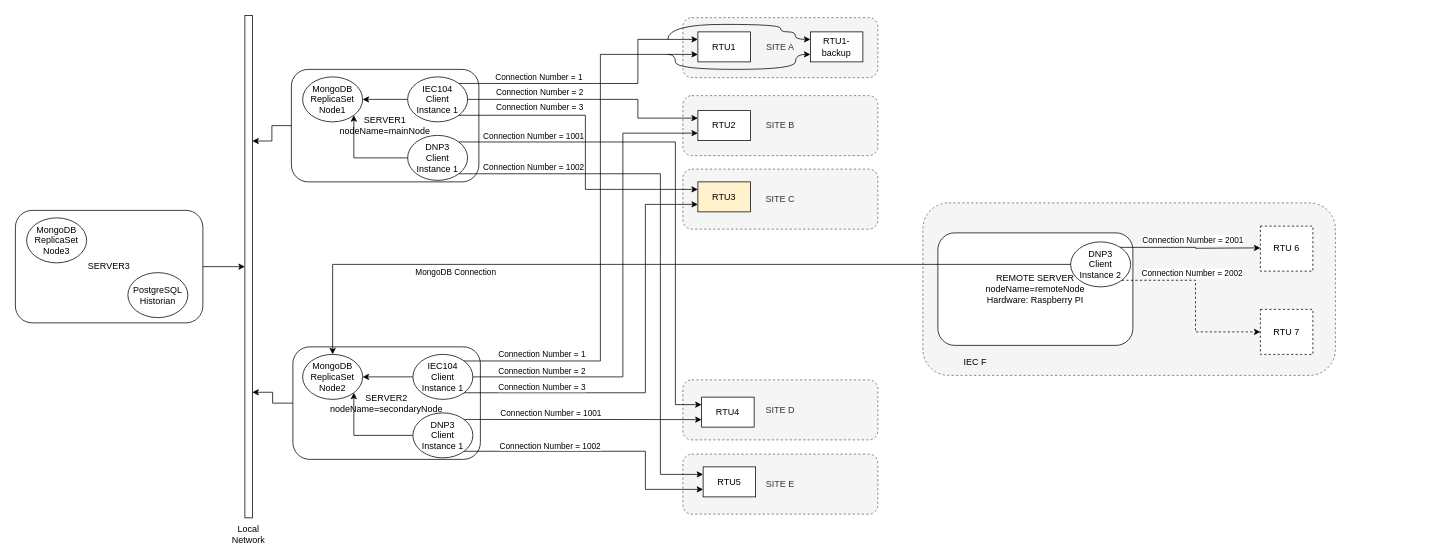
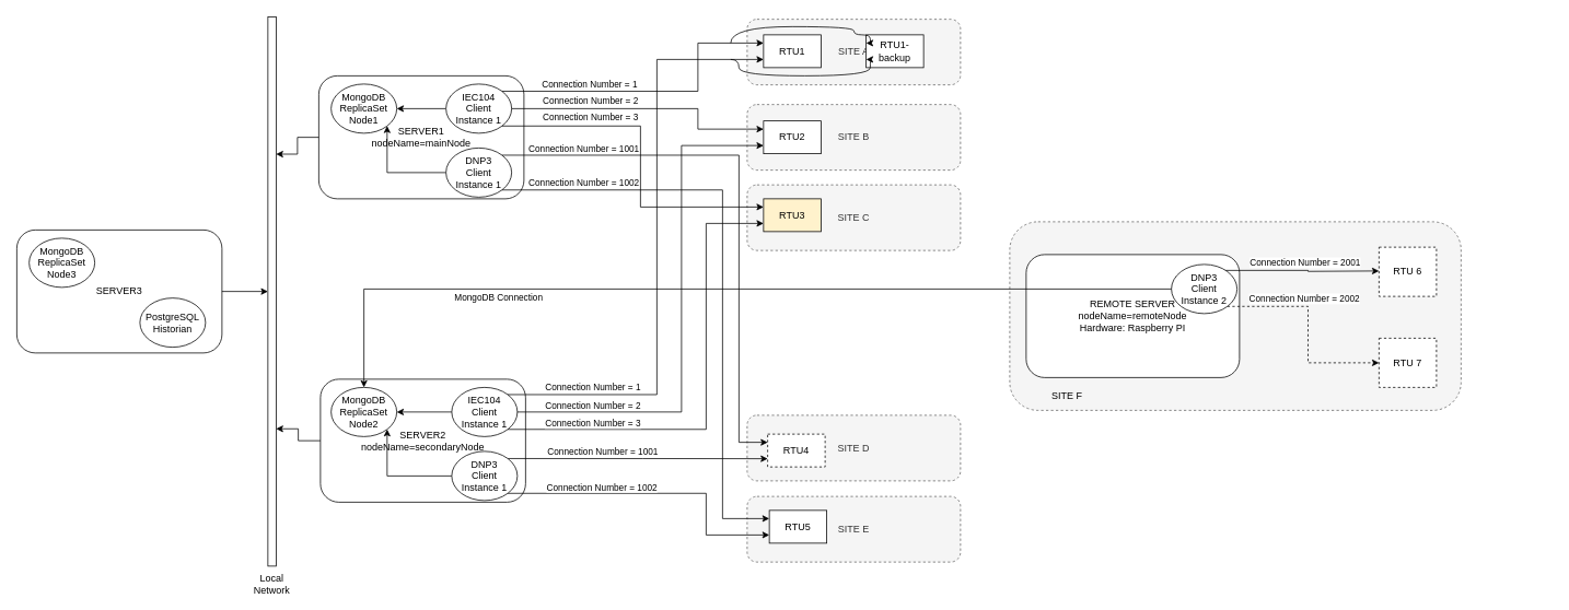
  <mxCell id="0" />
  <mxCell id="1" parent="0" />
  <mxCell id="2" value="SITE E" style="rounded=1;whiteSpace=wrap;html=1;dashed=1;fillColor=#f5f5f5;strokeColor=#666666;fontColor=#333333;" vertex="1" parent="1"><mxGeometry x="910" y="605" width="260" height="80" as="geometry" /></mxCell>
  <mxCell id="3" value="SITE D" style="rounded=1;whiteSpace=wrap;html=1;dashed=1;fillColor=#f5f5f5;strokeColor=#666666;fontColor=#333333;" vertex="1" parent="1"><mxGeometry x="910" y="506" width="260" height="80" as="geometry" /></mxCell>
  <mxCell id="4" value="SITE C" style="rounded=1;whiteSpace=wrap;html=1;dashed=1;fillColor=#f5f5f5;strokeColor=#666666;fontColor=#333333;" vertex="1" parent="1"><mxGeometry x="910" y="225" width="260" height="80" as="geometry" /></mxCell>
  <mxCell id="5" value="SITE B" style="rounded=1;whiteSpace=wrap;html=1;dashed=1;fillColor=#f5f5f5;strokeColor=#666666;fontColor=#333333;" vertex="1" parent="1"><mxGeometry x="910" y="127" width="260" height="80" as="geometry" /></mxCell>
  <mxCell id="6" value="SITE A" style="rounded=1;whiteSpace=wrap;html=1;dashed=1;fillColor=#f5f5f5;strokeColor=#666666;fontColor=#333333;" vertex="1" parent="1"><mxGeometry x="910" y="23" width="260" height="80" as="geometry" /></mxCell>
  <mxCell id="7" value="" style="group" vertex="1" connectable="0" parent="1"><mxGeometry x="20" y="280" width="250" height="150" as="geometry" /></mxCell>
  <mxCell id="8" value="SERVER3" style="rounded=1;whiteSpace=wrap;html=1;" vertex="1" parent="7"><mxGeometry width="250" height="150" as="geometry" /></mxCell>
  <mxCell id="9" value="MongoDB&lt;br&gt;ReplicaSet&lt;br&gt;Node3" style="ellipse;whiteSpace=wrap;html=1;" vertex="1" parent="7"><mxGeometry x="15" y="10" width="80" height="60" as="geometry" /></mxCell>
  <mxCell id="10" value="PostgreSQL&lt;br&gt;Historian" style="ellipse;whiteSpace=wrap;html=1;" vertex="1" parent="7"><mxGeometry x="150" y="83" width="80" height="60" as="geometry" /></mxCell>
  <mxCell id="11" value="" style="group" vertex="1" connectable="0" parent="1"><mxGeometry x="388" y="92" width="250" height="150" as="geometry" /></mxCell>
  <mxCell id="12" value="SERVER1&lt;br&gt;nodeName=mainNode" style="rounded=1;whiteSpace=wrap;html=1;" vertex="1" parent="11"><mxGeometry width="250" height="150" as="geometry" /></mxCell>
  <mxCell id="13" value="MongoDB&lt;br&gt;ReplicaSet&lt;br&gt;Node1" style="ellipse;whiteSpace=wrap;html=1;" vertex="1" parent="11"><mxGeometry x="15" y="10" width="80" height="60" as="geometry" /></mxCell>
  <mxCell id="14" style="edgeStyle=orthogonalEdgeStyle;rounded=0;orthogonalLoop=1;jettySize=auto;html=1;exitX=0;exitY=0.5;exitDx=0;exitDy=0;entryX=1;entryY=0.5;entryDx=0;entryDy=0;" edge="1" parent="11" source="15" target="13"><mxGeometry relative="1" as="geometry" /></mxCell>
  <mxCell id="15" value="IEC104&lt;br&gt;Client&lt;br&gt;Instance 1" style="ellipse;whiteSpace=wrap;html=1;" vertex="1" parent="11"><mxGeometry x="155" y="10" width="80" height="60" as="geometry" /></mxCell>
  <mxCell id="16" style="edgeStyle=orthogonalEdgeStyle;rounded=0;orthogonalLoop=1;jettySize=auto;html=1;exitX=0;exitY=0.5;exitDx=0;exitDy=0;entryX=1;entryY=1;entryDx=0;entryDy=0;" edge="1" parent="11" source="17" target="13"><mxGeometry relative="1" as="geometry" /></mxCell>
  <mxCell id="17" value="DNP3&lt;br&gt;Client&lt;br&gt;Instance 1" style="ellipse;whiteSpace=wrap;html=1;" vertex="1" parent="11"><mxGeometry x="155" y="88" width="80" height="60" as="geometry" /></mxCell>
  <mxCell id="18" value="" style="group" vertex="1" connectable="0" parent="1"><mxGeometry x="390" y="462" width="250" height="150" as="geometry" /></mxCell>
  <mxCell id="19" value="SERVER2&lt;br&gt;nodeName=secondaryNode" style="rounded=1;whiteSpace=wrap;html=1;" vertex="1" parent="18"><mxGeometry width="250" height="150" as="geometry" /></mxCell>
  <mxCell id="20" value="MongoDB&lt;br&gt;ReplicaSet&lt;br&gt;Node2" style="ellipse;whiteSpace=wrap;html=1;" vertex="1" parent="18"><mxGeometry x="13" y="10" width="80" height="60" as="geometry" /></mxCell>
  <mxCell id="21" style="edgeStyle=orthogonalEdgeStyle;rounded=0;orthogonalLoop=1;jettySize=auto;html=1;exitX=0;exitY=0.5;exitDx=0;exitDy=0;" edge="1" parent="18" source="22" target="20"><mxGeometry relative="1" as="geometry" /></mxCell>
  <mxCell id="22" value="IEC104&lt;br&gt;Client&lt;br&gt;Instance 1" style="ellipse;whiteSpace=wrap;html=1;" vertex="1" parent="18"><mxGeometry x="160" y="10" width="80" height="60" as="geometry" /></mxCell>
  <mxCell id="23" value="RTU1" style="rounded=0;whiteSpace=wrap;html=1;" vertex="1" parent="1"><mxGeometry x="930" y="42" width="70" height="40" as="geometry" /></mxCell>
  <mxCell id="24" style="edgeStyle=orthogonalEdgeStyle;rounded=0;orthogonalLoop=1;jettySize=auto;html=1;exitX=1;exitY=0;exitDx=0;exitDy=0;entryX=0;entryY=0.25;entryDx=0;entryDy=0;" edge="1" parent="1" source="15" target="23"><mxGeometry relative="1" as="geometry"><Array as="points"><mxPoint x="850" y="111" /><mxPoint x="850" y="52" /></Array></mxGeometry></mxCell>
  <mxCell id="25" value="Connection Number = 1" style="edgeLabel;html=1;align=center;verticalAlign=middle;resizable=0;points=[];" vertex="1" connectable="0" parent="24"><mxGeometry x="-0.502" y="1" relative="1" as="geometry"><mxPoint x="12.67" y="-8" as="offset" /></mxGeometry></mxCell>
  <mxCell id="26" value="RTU2" style="rounded=0;whiteSpace=wrap;html=1;" vertex="1" parent="1"><mxGeometry x="930" y="147" width="70" height="40" as="geometry" /></mxCell>
  <mxCell id="27" style="edgeStyle=orthogonalEdgeStyle;rounded=0;orthogonalLoop=1;jettySize=auto;html=1;exitX=1;exitY=0.5;exitDx=0;exitDy=0;entryX=0;entryY=0.25;entryDx=0;entryDy=0;" edge="1" parent="1" source="15" target="26"><mxGeometry relative="1" as="geometry"><mxPoint x="920" y="167" as="targetPoint" /><Array as="points"><mxPoint x="850" y="132" /><mxPoint x="850" y="157" /></Array></mxGeometry></mxCell>
  <mxCell id="28" value="Connection Number = 2" style="edgeLabel;html=1;align=center;verticalAlign=middle;resizable=0;points=[];" vertex="1" connectable="0" parent="27"><mxGeometry x="-0.649" y="-2" relative="1" as="geometry"><mxPoint x="37" y="-12.02" as="offset" /></mxGeometry></mxCell>
  <mxCell id="29" style="edgeStyle=orthogonalEdgeStyle;rounded=0;orthogonalLoop=1;jettySize=auto;html=1;exitX=1;exitY=0;exitDx=0;exitDy=0;" edge="1" parent="1" source="22"><mxGeometry relative="1" as="geometry"><mxPoint x="930" y="72" as="targetPoint" /><Array as="points"><mxPoint x="800" y="481" /><mxPoint x="800" y="72" /></Array></mxGeometry></mxCell>
  <mxCell id="30" value="Connection Number = 1" style="edgeLabel;html=1;align=center;verticalAlign=middle;resizable=0;points=[];" vertex="1" connectable="0" parent="29"><mxGeometry x="-0.788" y="1" relative="1" as="geometry"><mxPoint x="26.97" y="-8" as="offset" /></mxGeometry></mxCell>
  <mxCell id="31" style="edgeStyle=orthogonalEdgeStyle;rounded=0;orthogonalLoop=1;jettySize=auto;html=1;exitX=1;exitY=0.5;exitDx=0;exitDy=0;entryX=0;entryY=0.75;entryDx=0;entryDy=0;" edge="1" parent="1" source="22" target="26"><mxGeometry relative="1" as="geometry"><mxPoint x="920" y="182" as="targetPoint" /><Array as="points"><mxPoint x="830" y="502" /><mxPoint x="830" y="177" /></Array></mxGeometry></mxCell>
  <mxCell id="32" value="Connection Number = 2" style="edgeLabel;html=1;align=center;verticalAlign=middle;resizable=0;points=[];" vertex="1" connectable="0" parent="31"><mxGeometry x="-0.751" y="1" relative="1" as="geometry"><mxPoint x="13.35" y="-7.02" as="offset" /></mxGeometry></mxCell>
  <mxCell id="33" value="RTU3" style="rounded=0;whiteSpace=wrap;html=1;fillColor=#fff2cc;" vertex="1" parent="1"><mxGeometry x="930" y="242" width="70" height="40" as="geometry" /></mxCell>
  <mxCell id="34" style="edgeStyle=orthogonalEdgeStyle;rounded=0;orthogonalLoop=1;jettySize=auto;html=1;exitX=1;exitY=1;exitDx=0;exitDy=0;entryX=0;entryY=0.25;entryDx=0;entryDy=0;" edge="1" parent="1" source="15" target="33"><mxGeometry relative="1" as="geometry"><Array as="points"><mxPoint x="780" y="153" /><mxPoint x="780" y="252" /></Array></mxGeometry></mxCell>
  <mxCell id="35" value="Connection Number = 3" style="edgeLabel;html=1;align=center;verticalAlign=middle;resizable=0;points=[];" vertex="1" connectable="0" parent="34"><mxGeometry x="-0.55" y="-4" relative="1" as="geometry"><mxPoint x="12.97" y="-15" as="offset" /></mxGeometry></mxCell>
  <mxCell id="36" style="edgeStyle=orthogonalEdgeStyle;rounded=0;orthogonalLoop=1;jettySize=auto;html=1;exitX=1;exitY=1;exitDx=0;exitDy=0;" edge="1" parent="1" source="22"><mxGeometry relative="1" as="geometry"><mxPoint x="930" y="272" as="targetPoint" /><Array as="points"><mxPoint x="860" y="523" /><mxPoint x="860" y="272" /></Array></mxGeometry></mxCell>
  <mxCell id="37" value="Connection Number = 3" style="edgeLabel;html=1;align=center;verticalAlign=middle;resizable=0;points=[];" vertex="1" connectable="0" parent="36"><mxGeometry x="-0.729" y="3" relative="1" as="geometry"><mxPoint x="27" y="-5" as="offset" /></mxGeometry></mxCell>
  <mxCell id="38" value="" style="rounded=0;whiteSpace=wrap;html=1;" vertex="1" parent="1"><mxGeometry x="326" y="20" width="10" height="670" as="geometry" /></mxCell>
  <mxCell id="39" style="edgeStyle=orthogonalEdgeStyle;rounded=0;orthogonalLoop=1;jettySize=auto;html=1;exitX=1;exitY=0.5;exitDx=0;exitDy=0;entryX=0;entryY=0.5;entryDx=0;entryDy=0;" edge="1" parent="1" source="8" target="38"><mxGeometry relative="1" as="geometry" /></mxCell>
  <mxCell id="40" style="edgeStyle=orthogonalEdgeStyle;rounded=0;orthogonalLoop=1;jettySize=auto;html=1;exitX=0;exitY=0.5;exitDx=0;exitDy=0;entryX=1;entryY=0.25;entryDx=0;entryDy=0;" edge="1" parent="1" source="12" target="38"><mxGeometry relative="1" as="geometry" /></mxCell>
  <mxCell id="41" style="edgeStyle=orthogonalEdgeStyle;rounded=0;orthogonalLoop=1;jettySize=auto;html=1;exitX=0;exitY=0.5;exitDx=0;exitDy=0;entryX=1;entryY=0.75;entryDx=0;entryDy=0;" edge="1" parent="1" source="19" target="38"><mxGeometry relative="1" as="geometry" /></mxCell>
  <mxCell id="42" value="Local Network" style="text;html=1;strokeColor=none;fillColor=none;align=center;verticalAlign=middle;whiteSpace=wrap;rounded=0;" vertex="1" parent="1"><mxGeometry x="311" y="702" width="40" height="20" as="geometry" /></mxCell>
  <mxCell id="43" style="edgeStyle=orthogonalEdgeStyle;rounded=0;orthogonalLoop=1;jettySize=auto;html=1;exitX=1;exitY=0;exitDx=0;exitDy=0;entryX=0;entryY=0.75;entryDx=0;entryDy=0;" edge="1" parent="1" source="48" target="49"><mxGeometry relative="1" as="geometry" /></mxCell>
  <mxCell id="44" value="Connection Number = 1001" style="edgeLabel;html=1;align=center;verticalAlign=middle;resizable=0;points=[];" vertex="1" connectable="0" parent="43"><mxGeometry x="-0.661" relative="1" as="geometry"><mxPoint x="61" y="-8" as="offset" /></mxGeometry></mxCell>
  <mxCell id="45" style="edgeStyle=orthogonalEdgeStyle;rounded=0;orthogonalLoop=1;jettySize=auto;html=1;exitX=1;exitY=1;exitDx=0;exitDy=0;entryX=0;entryY=0.75;entryDx=0;entryDy=0;" edge="1" parent="1" source="48" target="50"><mxGeometry relative="1" as="geometry"><Array as="points"><mxPoint x="860" y="601" /><mxPoint x="860" y="652" /></Array></mxGeometry></mxCell>
  <mxCell id="46" value="Connection Number = 1002" style="edgeLabel;html=1;align=center;verticalAlign=middle;resizable=0;points=[];" vertex="1" connectable="0" parent="45"><mxGeometry x="-0.482" y="-1" relative="1" as="geometry"><mxPoint x="18" y="-9" as="offset" /></mxGeometry></mxCell>
  <mxCell id="47" style="edgeStyle=orthogonalEdgeStyle;rounded=0;orthogonalLoop=1;jettySize=auto;html=1;exitX=0;exitY=0.5;exitDx=0;exitDy=0;entryX=1;entryY=1;entryDx=0;entryDy=0;" edge="1" parent="1" source="48" target="20"><mxGeometry relative="1" as="geometry" /></mxCell>
  <mxCell id="48" value="DNP3&lt;br&gt;Client&lt;br&gt;Instance 1" style="ellipse;whiteSpace=wrap;html=1;" vertex="1" parent="1"><mxGeometry x="550" y="550" width="80" height="60" as="geometry" /></mxCell>
- <mxCell id="49" value="RTU4" style="rounded=0;whiteSpace=wrap;html=1;" vertex="1" parent="1"><mxGeometry x="935" y="529" width="70" height="40" as="geometry" /></mxCell>
+ <mxCell id="49" value="RTU4" style="rounded=0;whiteSpace=wrap;html=1;dashed=1;" vertex="1" parent="1"><mxGeometry x="935" y="529" width="70" height="40" as="geometry" /></mxCell>
  <mxCell id="50" value="RTU5" style="rounded=0;whiteSpace=wrap;html=1;" vertex="1" parent="1"><mxGeometry x="937" y="622" width="70" height="40" as="geometry" /></mxCell>
  <mxCell id="51" style="edgeStyle=orthogonalEdgeStyle;rounded=0;orthogonalLoop=1;jettySize=auto;html=1;exitX=1;exitY=0;exitDx=0;exitDy=0;entryX=0;entryY=0.25;entryDx=0;entryDy=0;" edge="1" parent="1" source="17" target="49"><mxGeometry relative="1" as="geometry"><Array as="points"><mxPoint x="900" y="189" /><mxPoint x="900" y="539" /></Array></mxGeometry></mxCell>
  <mxCell id="52" value="Connection Number = 1001" style="edgeLabel;html=1;align=center;verticalAlign=middle;resizable=0;points=[];" vertex="1" connectable="0" parent="51"><mxGeometry x="-0.79" y="4" relative="1" as="geometry"><mxPoint x="27.72" y="-4.79" as="offset" /></mxGeometry></mxCell>
  <mxCell id="53" style="edgeStyle=orthogonalEdgeStyle;rounded=0;orthogonalLoop=1;jettySize=auto;html=1;exitX=1;exitY=1;exitDx=0;exitDy=0;entryX=0;entryY=0.25;entryDx=0;entryDy=0;" edge="1" parent="1" source="17" target="50"><mxGeometry relative="1" as="geometry"><Array as="points"><mxPoint x="880" y="231" /><mxPoint x="880" y="632" /></Array></mxGeometry></mxCell>
  <mxCell id="54" value="Connection Number = 1002" style="edgeLabel;html=1;align=center;verticalAlign=middle;resizable=0;points=[];" vertex="1" connectable="0" parent="53"><mxGeometry x="-0.83" y="1" relative="1" as="geometry"><mxPoint x="36.72" y="-8.21" as="offset" /></mxGeometry></mxCell>
  <mxCell id="55" value="" style="group" vertex="1" connectable="0" parent="1"><mxGeometry x="1220" y="280" width="670" height="270" as="geometry" /></mxCell>
  <mxCell id="56" value="" style="rounded=1;whiteSpace=wrap;html=1;dashed=1;fillColor=#f5f5f5;strokeColor=#666666;fontColor=#333333;" vertex="1" parent="55"><mxGeometry x="10" y="-10" width="550" height="230" as="geometry" /></mxCell>
  <mxCell id="57" value="REMOTE SERVER&lt;br&gt;nodeName=remoteNode&lt;br&gt;Hardware: Raspberry PI" style="rounded=1;whiteSpace=wrap;html=1;" vertex="1" parent="55"><mxGeometry x="30" y="30" width="260" height="150" as="geometry" /></mxCell>
  <mxCell id="58" style="edgeStyle=orthogonalEdgeStyle;rounded=0;orthogonalLoop=1;jettySize=auto;html=1;exitX=0.803;exitY=0.122;exitDx=0;exitDy=0;entryX=0;entryY=0.5;entryDx=0;entryDy=0;exitPerimeter=0;" edge="1" parent="55" source="62"><mxGeometry relative="1" as="geometry"><mxPoint x="278.563" y="49.998" as="sourcePoint" /><mxPoint x="460" y="50" as="targetPoint" /></mxGeometry></mxCell>
  <mxCell id="59" value="Connection Number = 2001" style="edgeLabel;html=1;align=center;verticalAlign=middle;resizable=0;points=[];" vertex="1" connectable="0" parent="58"><mxGeometry x="-0.535" relative="1" as="geometry"><mxPoint x="54" y="-10" as="offset" /></mxGeometry></mxCell>
  <mxCell id="60" style="edgeStyle=orthogonalEdgeStyle;rounded=0;orthogonalLoop=1;jettySize=auto;html=1;exitX=1;exitY=1;exitDx=0;exitDy=0;entryX=0;entryY=0.5;entryDx=0;entryDy=0;dashed=1;" edge="1" parent="55" source="62" target="64"><mxGeometry relative="1" as="geometry" /></mxCell>
  <mxCell id="61" value="Connection Number = 2002" style="edgeLabel;html=1;align=center;verticalAlign=middle;resizable=0;points=[];" vertex="1" connectable="0" parent="60"><mxGeometry x="-0.739" y="3" relative="1" as="geometry"><mxPoint x="60" y="-7" as="offset" /></mxGeometry></mxCell>
  <mxCell id="62" value="DNP3&lt;br&gt;Client&lt;br&gt;Instance 2" style="ellipse;whiteSpace=wrap;html=1;" vertex="1" parent="55"><mxGeometry x="207" y="42" width="80" height="60" as="geometry" /></mxCell>
  <mxCell id="63" value="RTU 6" style="rounded=0;whiteSpace=wrap;html=1;dashed=1;" vertex="1" parent="55"><mxGeometry x="460" y="21" width="70" height="60" as="geometry" /></mxCell>
  <mxCell id="64" value="RTU 7" style="rounded=0;whiteSpace=wrap;html=1;dashed=1;" vertex="1" parent="55"><mxGeometry x="460" y="132" width="70" height="60" as="geometry" /></mxCell>
- <mxCell id="65" value="IEC F" style="text;html=1;strokeColor=none;fillColor=none;align=center;verticalAlign=middle;whiteSpace=wrap;rounded=0;dashed=1;" vertex="1" parent="55"><mxGeometry x="40" y="192" width="80" height="20" as="geometry" /></mxCell>
+ <mxCell id="65" value="SITE F" style="text;html=1;strokeColor=none;fillColor=none;align=center;verticalAlign=middle;whiteSpace=wrap;rounded=0;dashed=1;" vertex="1" parent="55"><mxGeometry x="40" y="192" width="80" height="20" as="geometry" /></mxCell>
  <mxCell id="66" style="edgeStyle=orthogonalEdgeStyle;rounded=0;orthogonalLoop=1;jettySize=auto;html=1;exitX=0;exitY=0.5;exitDx=0;exitDy=0;entryX=0.5;entryY=0;entryDx=0;entryDy=0;" edge="1" parent="1" source="62" target="20"><mxGeometry relative="1" as="geometry" /></mxCell>
  <mxCell id="67" value="MongoDB Connection" style="edgeLabel;html=1;align=center;verticalAlign=middle;resizable=0;points=[];" vertex="1" connectable="0" parent="66"><mxGeometry x="0.538" y="-1" relative="1" as="geometry"><mxPoint x="28" y="11" as="offset" /></mxGeometry></mxCell>
- <mxCell id="68" value="RTU1-backup" style="rounded=0;whiteSpace=wrap;html=1;" vertex="1" parent="1"><mxGeometry x="1080" y="42" width="70" height="40" as="geometry" /></mxCell>
+ <mxCell id="68" value="RTU1-backup" style="rounded=0;whiteSpace=wrap;html=1;" vertex="1" parent="1"><mxGeometry x="1055" y="42" width="70" height="40" as="geometry" /></mxCell>
  <mxCell id="69" value="" style="edgeStyle=orthogonalEdgeStyle;elbow=horizontal;endArrow=classic;html=1;curved=1;exitX=0;exitY=0.25;exitDx=0;exitDy=0;entryX=0;entryY=0.25;entryDx=0;entryDy=0;" edge="1" parent="1" target="68"><mxGeometry width="50" height="50" relative="1" as="geometry"><mxPoint x="890" y="52" as="sourcePoint" /><mxPoint x="1020" y="52" as="targetPoint" /><Array as="points"><mxPoint x="890" y="32" /><mxPoint x="1040" y="32" /><mxPoint x="1040" y="42" /><mxPoint x="1060" y="42" /><mxPoint x="1060" y="52" /></Array></mxGeometry></mxCell>
  <mxCell id="70" value="" style="edgeStyle=orthogonalEdgeStyle;elbow=horizontal;endArrow=classic;html=1;curved=1;entryX=0;entryY=0.75;entryDx=0;entryDy=0;" edge="1" parent="1" target="68"><mxGeometry width="50" height="50" relative="1" as="geometry"><mxPoint x="890" y="72" as="sourcePoint" /><mxPoint x="1090" y="62" as="targetPoint" /><Array as="points"><mxPoint x="900" y="72" /><mxPoint x="900" y="92" /><mxPoint x="1060" y="92" /><mxPoint x="1060" y="72" /></Array></mxGeometry></mxCell>
